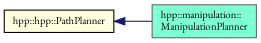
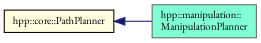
  digraph {
    rankdir=LR
    fontname="EB Garamond"
    node [fontname="EB Garamond" fontsize=10 shape=record style=filled]
-   n1 [color=black fillcolor=lightyellow height=0.2 label="hpp::hpp::PathPlanner" width=0.4]
+   n1 [color=black fillcolor=lightyellow height=0.2 label="hpp::core::PathPlanner" width=0.4]
    n2 [color=gray40 fillcolor=aquamarine height=0.2 label="hpp::manipulation::\lManipulationPlanner" width=0.4]
    n1 -> n2 [color=midnightblue dir=back fontname="EB Garamond" fontsize=10 labelfontname=Helvetica labelfontsize=10 style=solid]
  }
